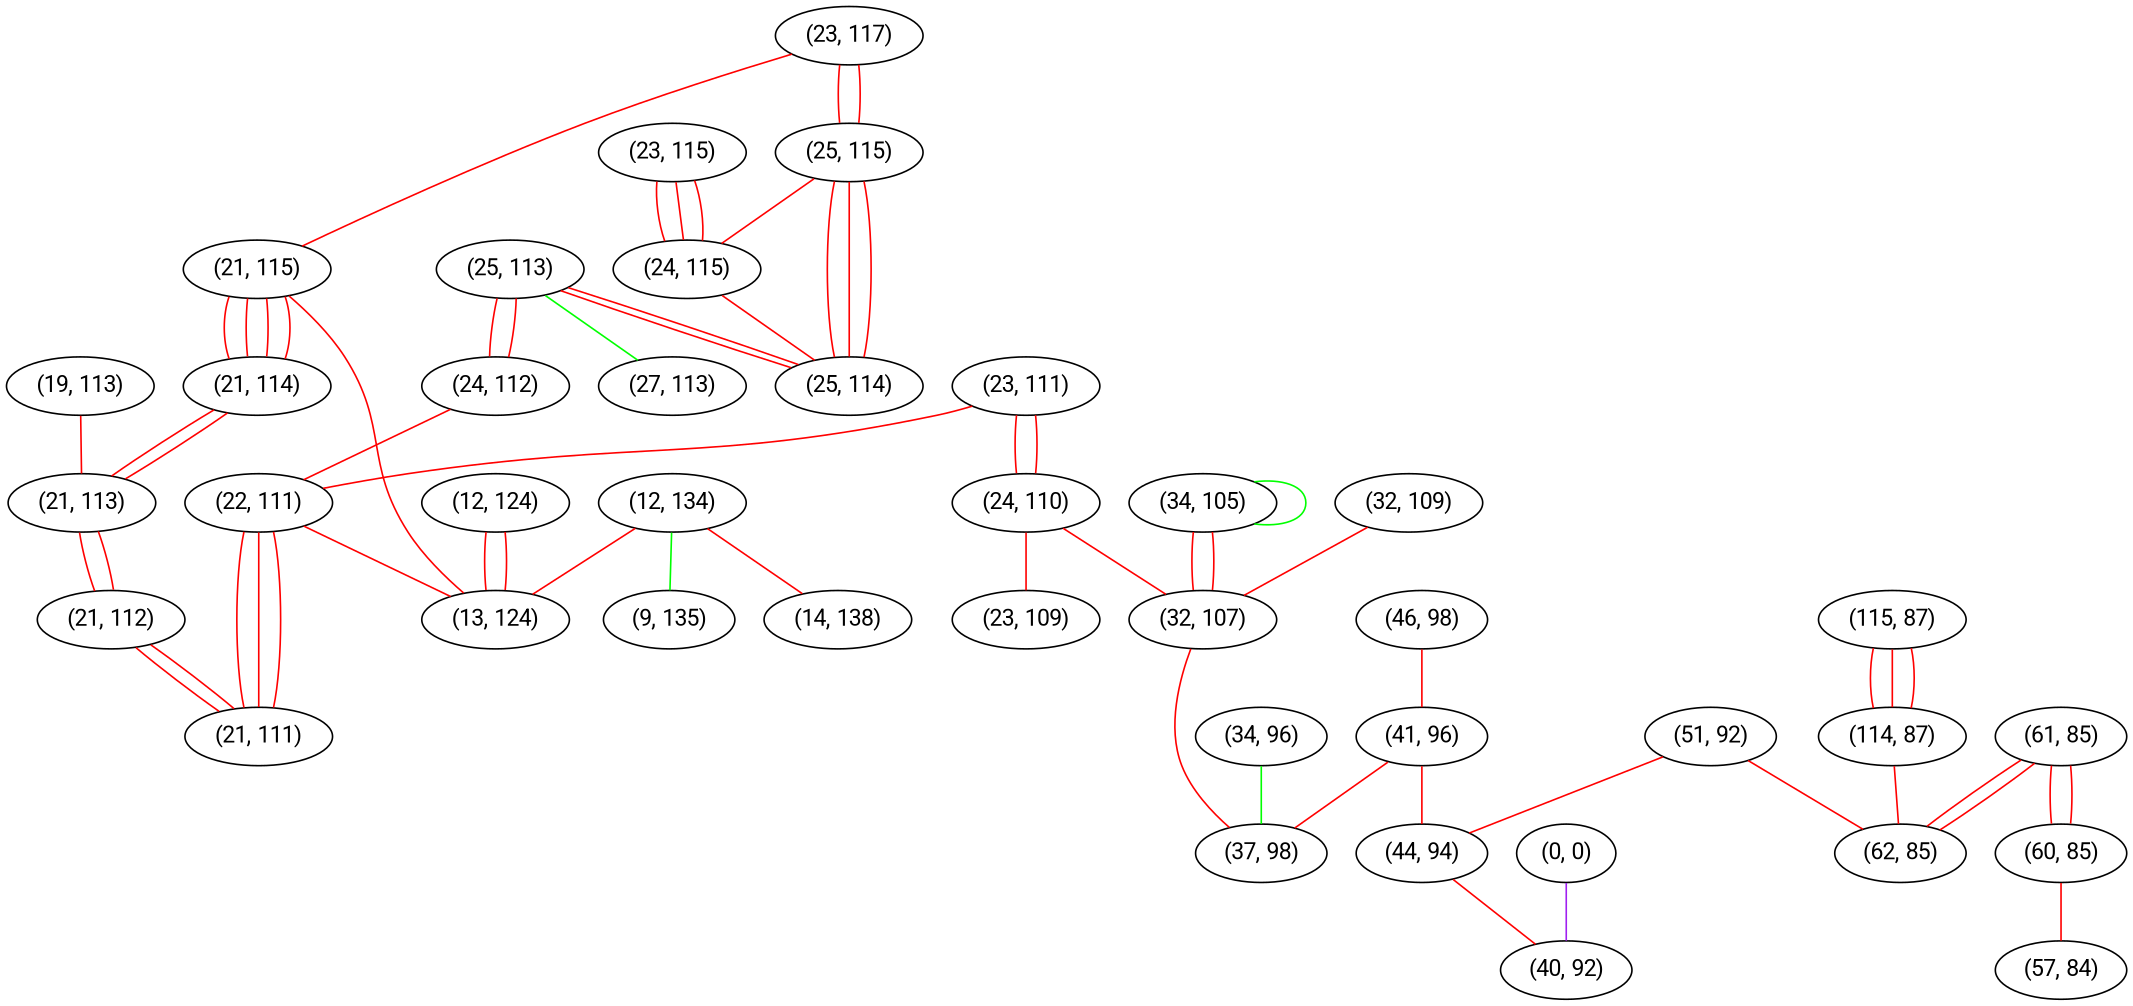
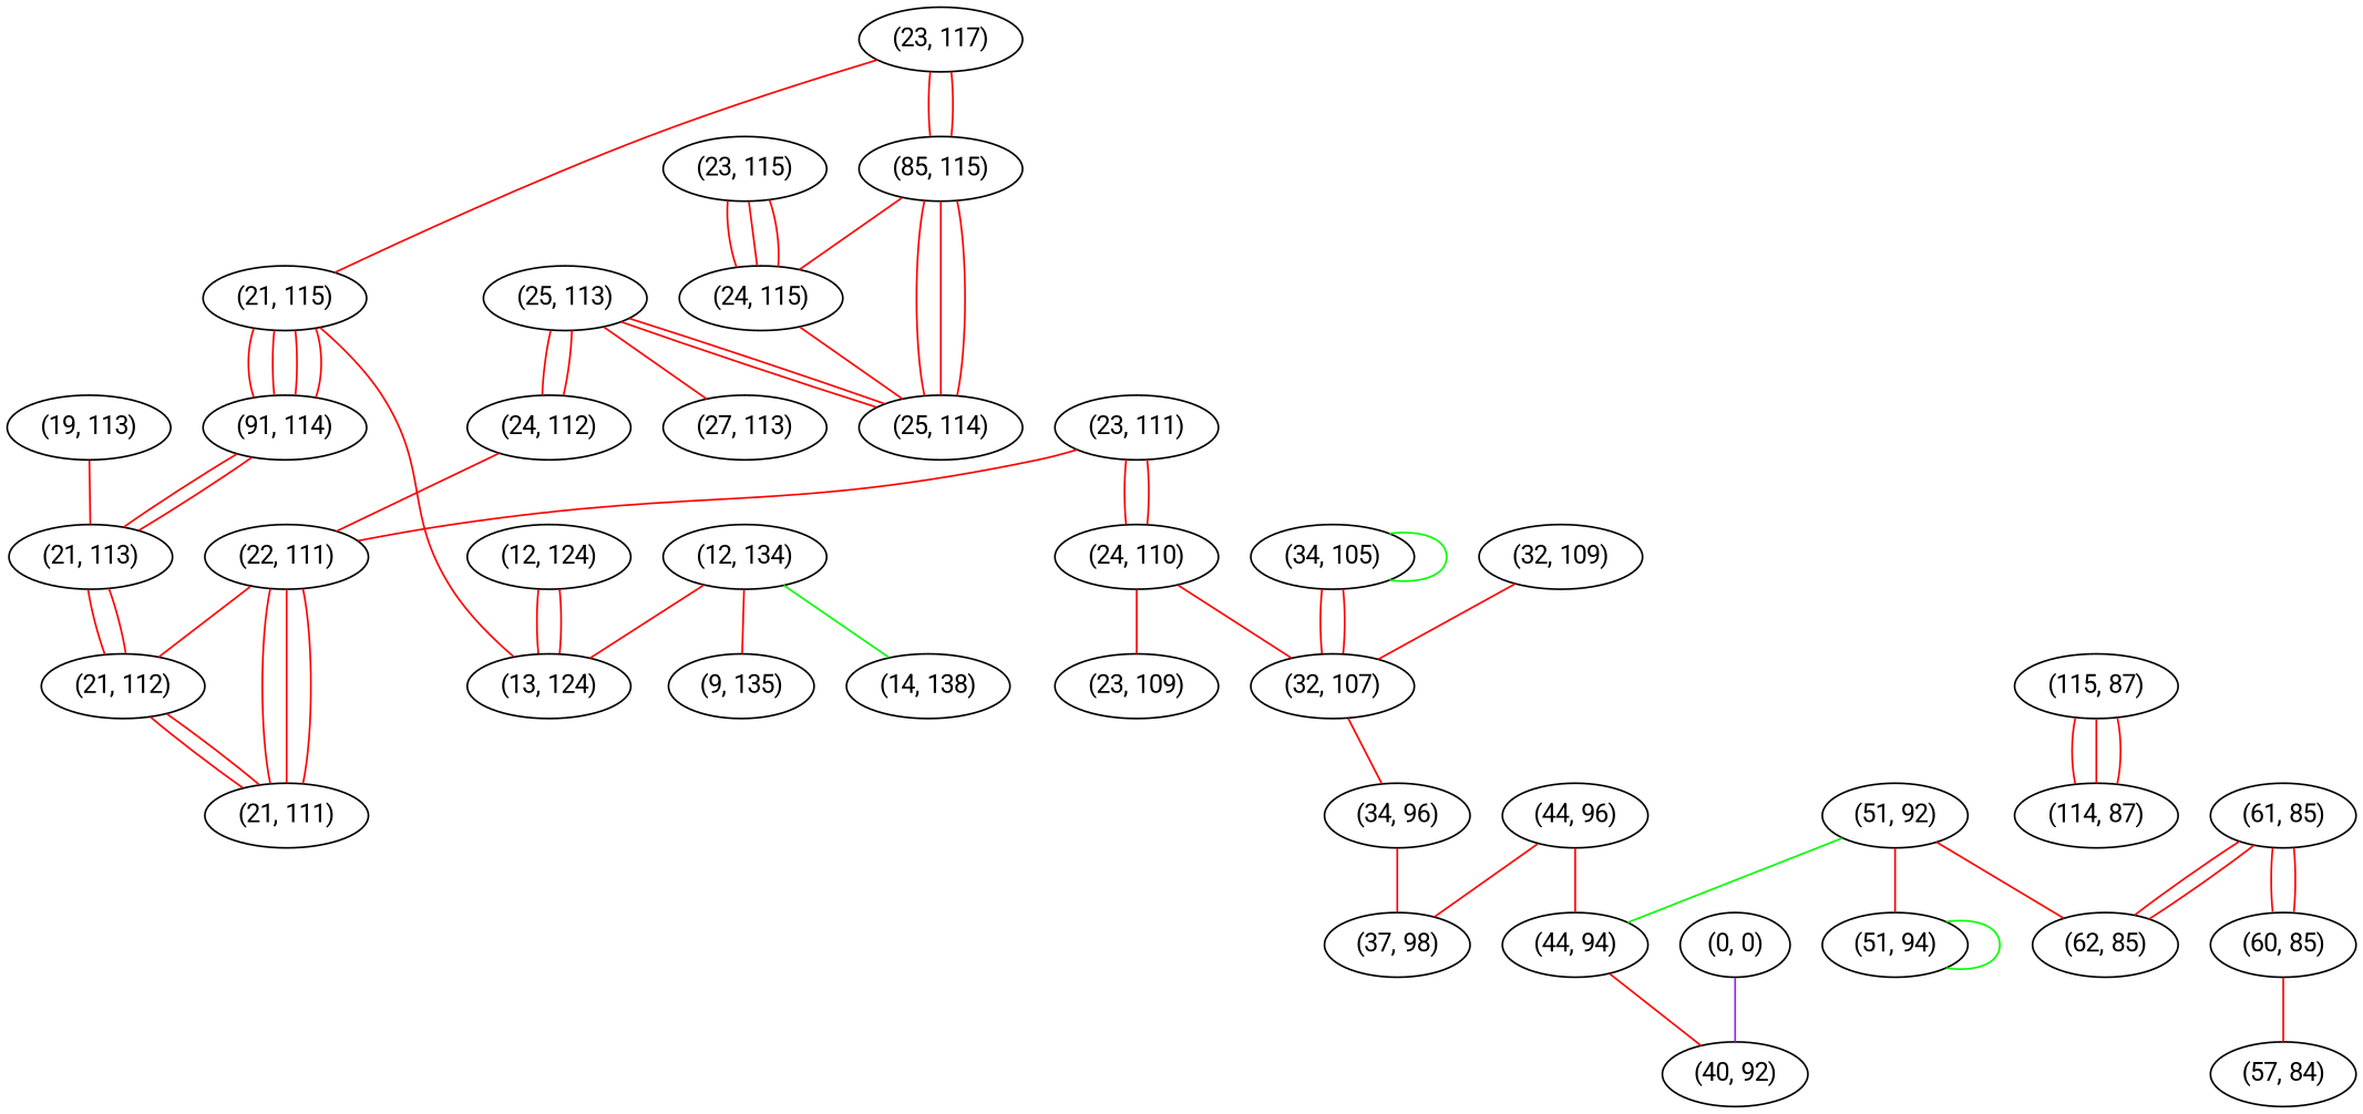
  graph {
    fontname=Roboto
    node [fontname=Roboto]
    edge [color=red fontname=Roboto weight=1]
    "(25, 113)"
    "(24, 112)"
    "(27, 113)"
    "(25, 114)"
    "(22, 111)"
    "(21, 112)"
    "(21, 111)"
    "(61, 85)"
    "(62, 85)"
    "(60, 85)"
    "(57, 84)"
    "(23, 117)"
    "(21, 115)"
-   "(25, 115)"
+   "(25, 115)" [label="(85, 115)"]
    "(13, 124)"
-   "(21, 114)"
+   "(21, 114)" [label="(91, 114)"]
    "(24, 115)"
    "(23, 111)"
    "(24, 110)"
    n20 [label="(32, 107)"]
    "(23, 109)"
    "(115, 87)"
    "(114, 87)"
    "(12, 124)"
    "(21, 113)"
    "(23, 115)"
-   "(46, 98)"
-   "(44, 96)" [label="(41, 96)"]
+   "(44, 96)"
    "(44, 94)"
    "(37, 98)"
    "(51, 92)"
+   "(51, 94)"
    "(40, 92)"
    "(34, 105)"
    "(19, 113)"
    "(12, 134)"
    "(9, 135)"
    "(14, 138)"
    "(0, 0)"
    "(32, 109)"
    "(34, 96)"
    "(25, 113)" -- "(24, 112)"
    "(25, 113)" -- "(24, 112)"
-   "(25, 113)" -- "(27, 113)" [color=green]
+   "(25, 113)" -- "(27, 113)"
    "(25, 113)" -- "(25, 114)"
    "(25, 113)" -- "(25, 114)"
    "(24, 112)" -- "(22, 111)"
-   "(22, 111)" -- "(13, 124)"
+   "(22, 111)" -- "(21, 112)"
    "(22, 111)" -- "(21, 111)"
    "(22, 111)" -- "(21, 111)"
    "(22, 111)" -- "(21, 111)"
    "(21, 112)" -- "(21, 111)"
    "(21, 112)" -- "(21, 111)"
    "(61, 85)" -- "(62, 85)"
    "(61, 85)" -- "(62, 85)"
    "(61, 85)" -- "(60, 85)"
    "(61, 85)" -- "(60, 85)"
    "(60, 85)" -- "(57, 84)"
    "(23, 117)" -- "(21, 115)"
    "(23, 117)" -- "(25, 115)"
    "(23, 117)" -- "(25, 115)"
    "(21, 115)" -- "(13, 124)"
    "(21, 115)" -- "(21, 114)"
    "(21, 115)" -- "(21, 114)"
    "(21, 115)" -- "(21, 114)"
    "(21, 115)" -- "(21, 114)"
    "(25, 115)" -- "(25, 114)"
    "(25, 115)" -- "(25, 114)"
    "(25, 115)" -- "(25, 114)"
    "(25, 115)" -- "(24, 115)"
    "(21, 114)" -- "(21, 113)"
    "(21, 114)" -- "(21, 113)"
    "(24, 115)" -- "(25, 114)"
    "(23, 111)" -- "(22, 111)"
    "(23, 111)" -- "(24, 110)"
    "(23, 111)" -- "(24, 110)"
    "(24, 110)" -- n20
    "(24, 110)" -- "(23, 109)"
-   n20 -- "(37, 98)"
+   n20 -- "(34, 96)"
    "(115, 87)" -- "(114, 87)"
    "(115, 87)" -- "(114, 87)"
    "(115, 87)" -- "(114, 87)"
-   "(114, 87)" -- "(62, 85)"
    "(12, 124)" -- "(13, 124)"
    "(12, 124)" -- "(13, 124)"
    "(21, 113)" -- "(21, 112)"
    "(21, 113)" -- "(21, 112)"
    "(23, 115)" -- "(24, 115)"
    "(23, 115)" -- "(24, 115)"
    "(23, 115)" -- "(24, 115)"
-   "(46, 98)" -- "(44, 96)"
    "(44, 96)" -- "(44, 94)"
    "(44, 96)" -- "(37, 98)"
    "(44, 94)" -- "(40, 92)"
    "(51, 92)" -- "(62, 85)"
-   "(51, 92)" -- "(44, 94)"
+   "(51, 92)" -- "(44, 94)" [color=green]
+   "(51, 92)" -- "(51, 94)"
+   "(51, 94)" -- "(51, 94)" [color=green weight=2]
    "(34, 105)" -- n20
    "(34, 105)" -- n20
    "(34, 105)" -- "(34, 105)" [color=green weight=2]
    "(19, 113)" -- "(21, 113)"
    "(12, 134)" -- "(13, 124)"
-   "(12, 134)" -- "(9, 135)" [color=green]
-   "(12, 134)" -- "(14, 138)"
+   "(12, 134)" -- "(9, 135)"
+   "(12, 134)" -- "(14, 138)" [color=green]
    "(0, 0)" -- "(40, 92)" [color=purple weight=4]
    "(32, 109)" -- n20
-   "(34, 96)" -- "(37, 98)" [color=green]
+   "(34, 96)" -- "(37, 98)"
  }
